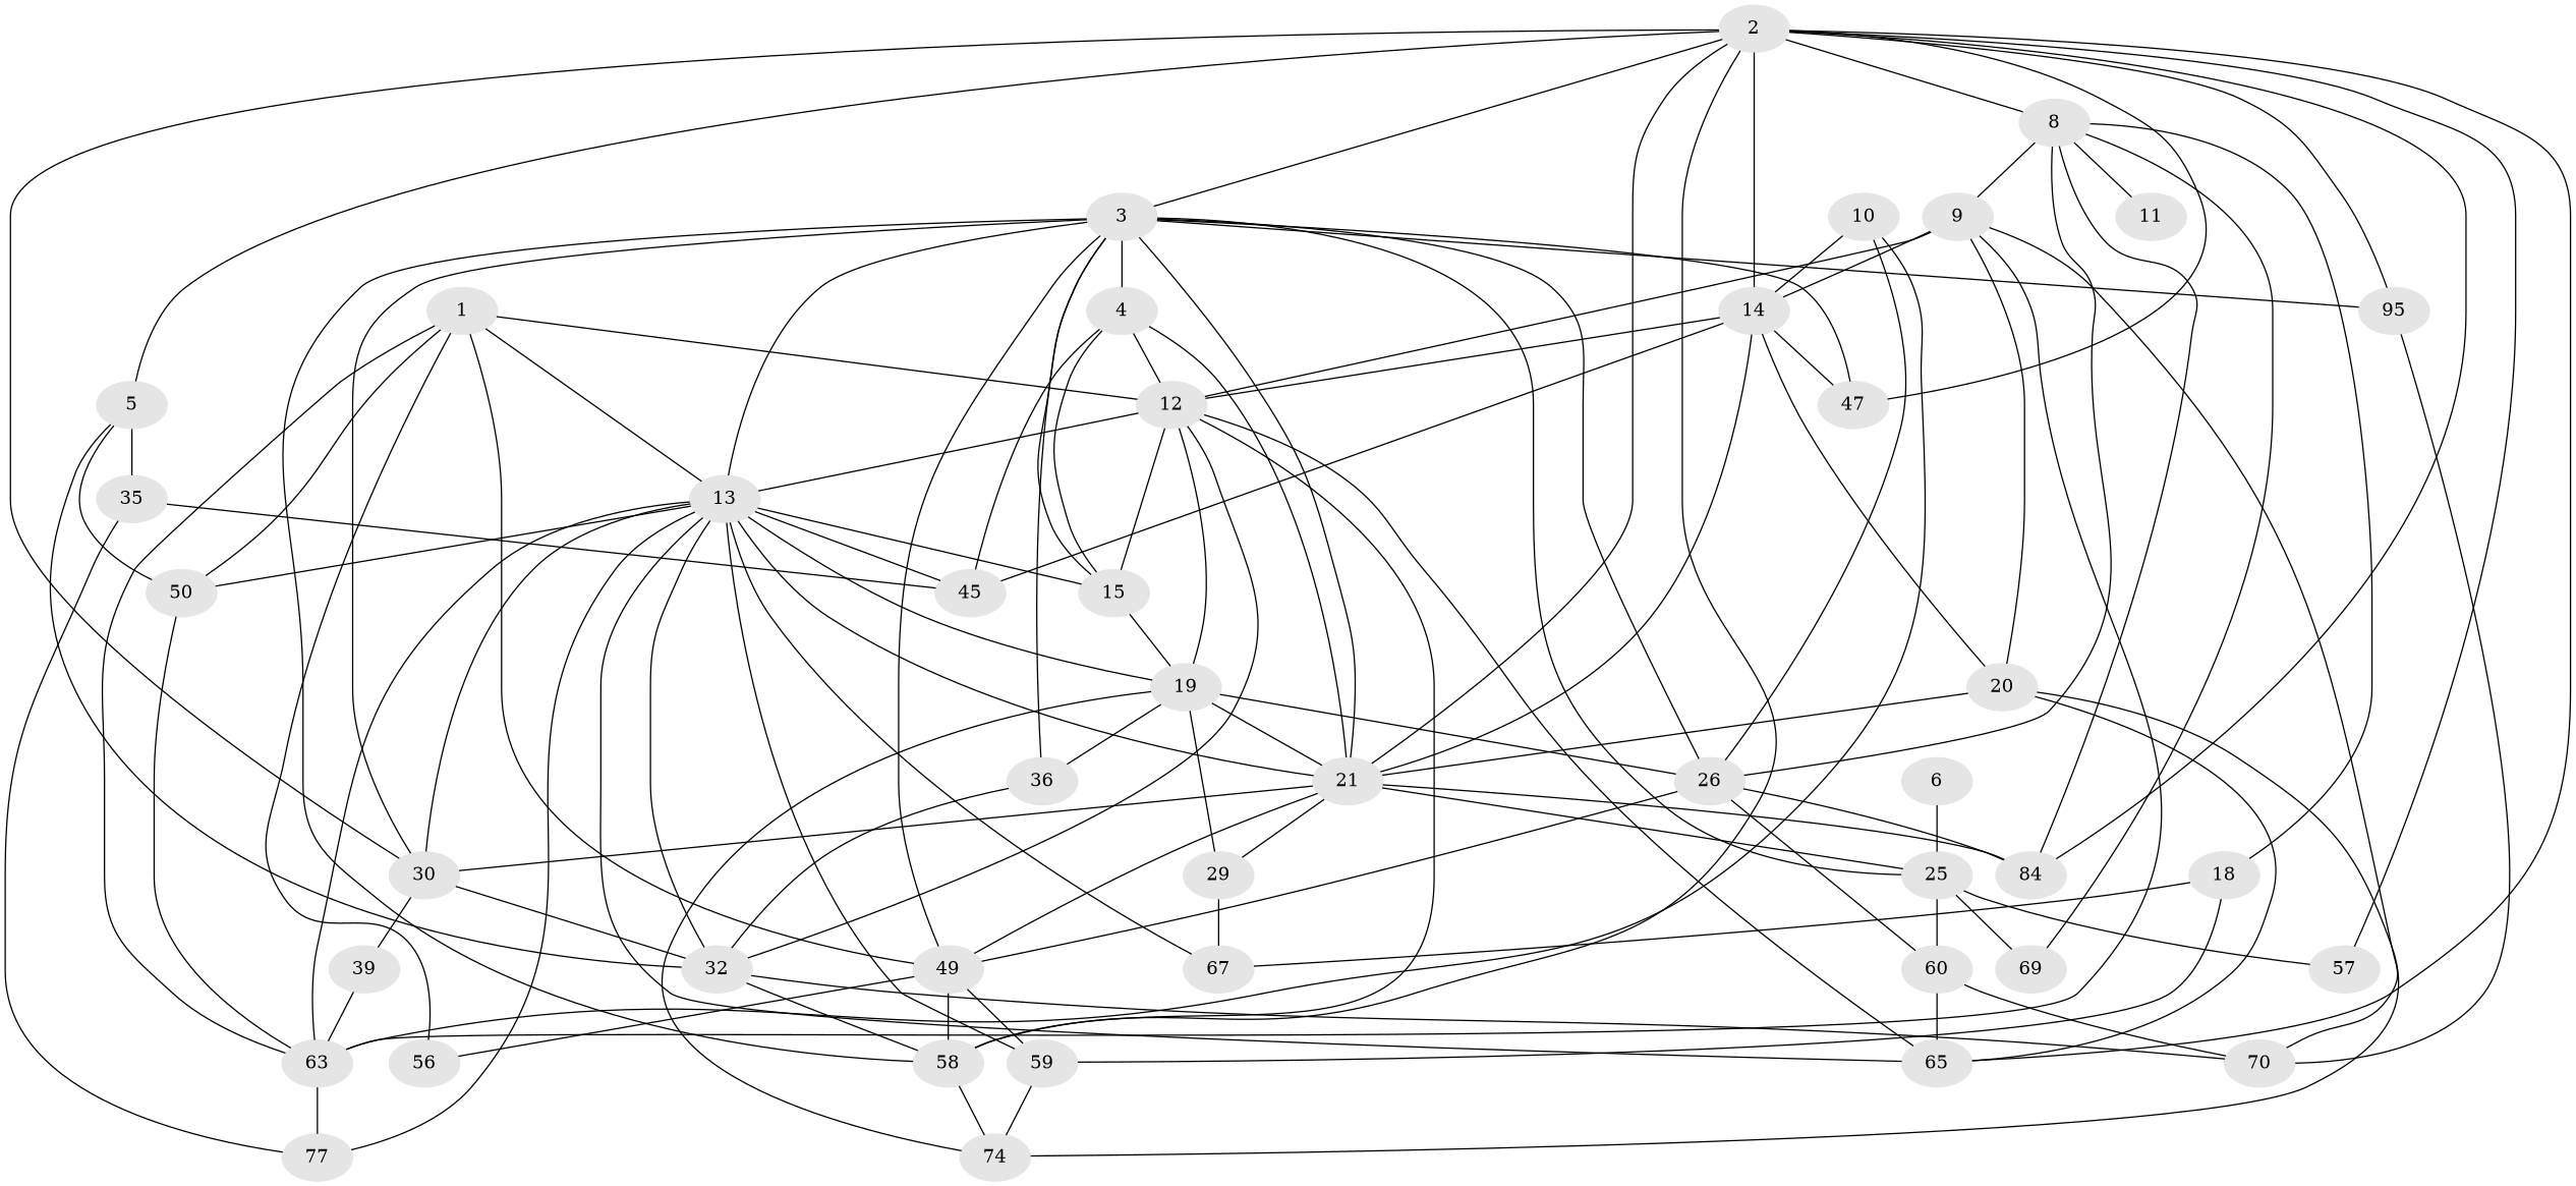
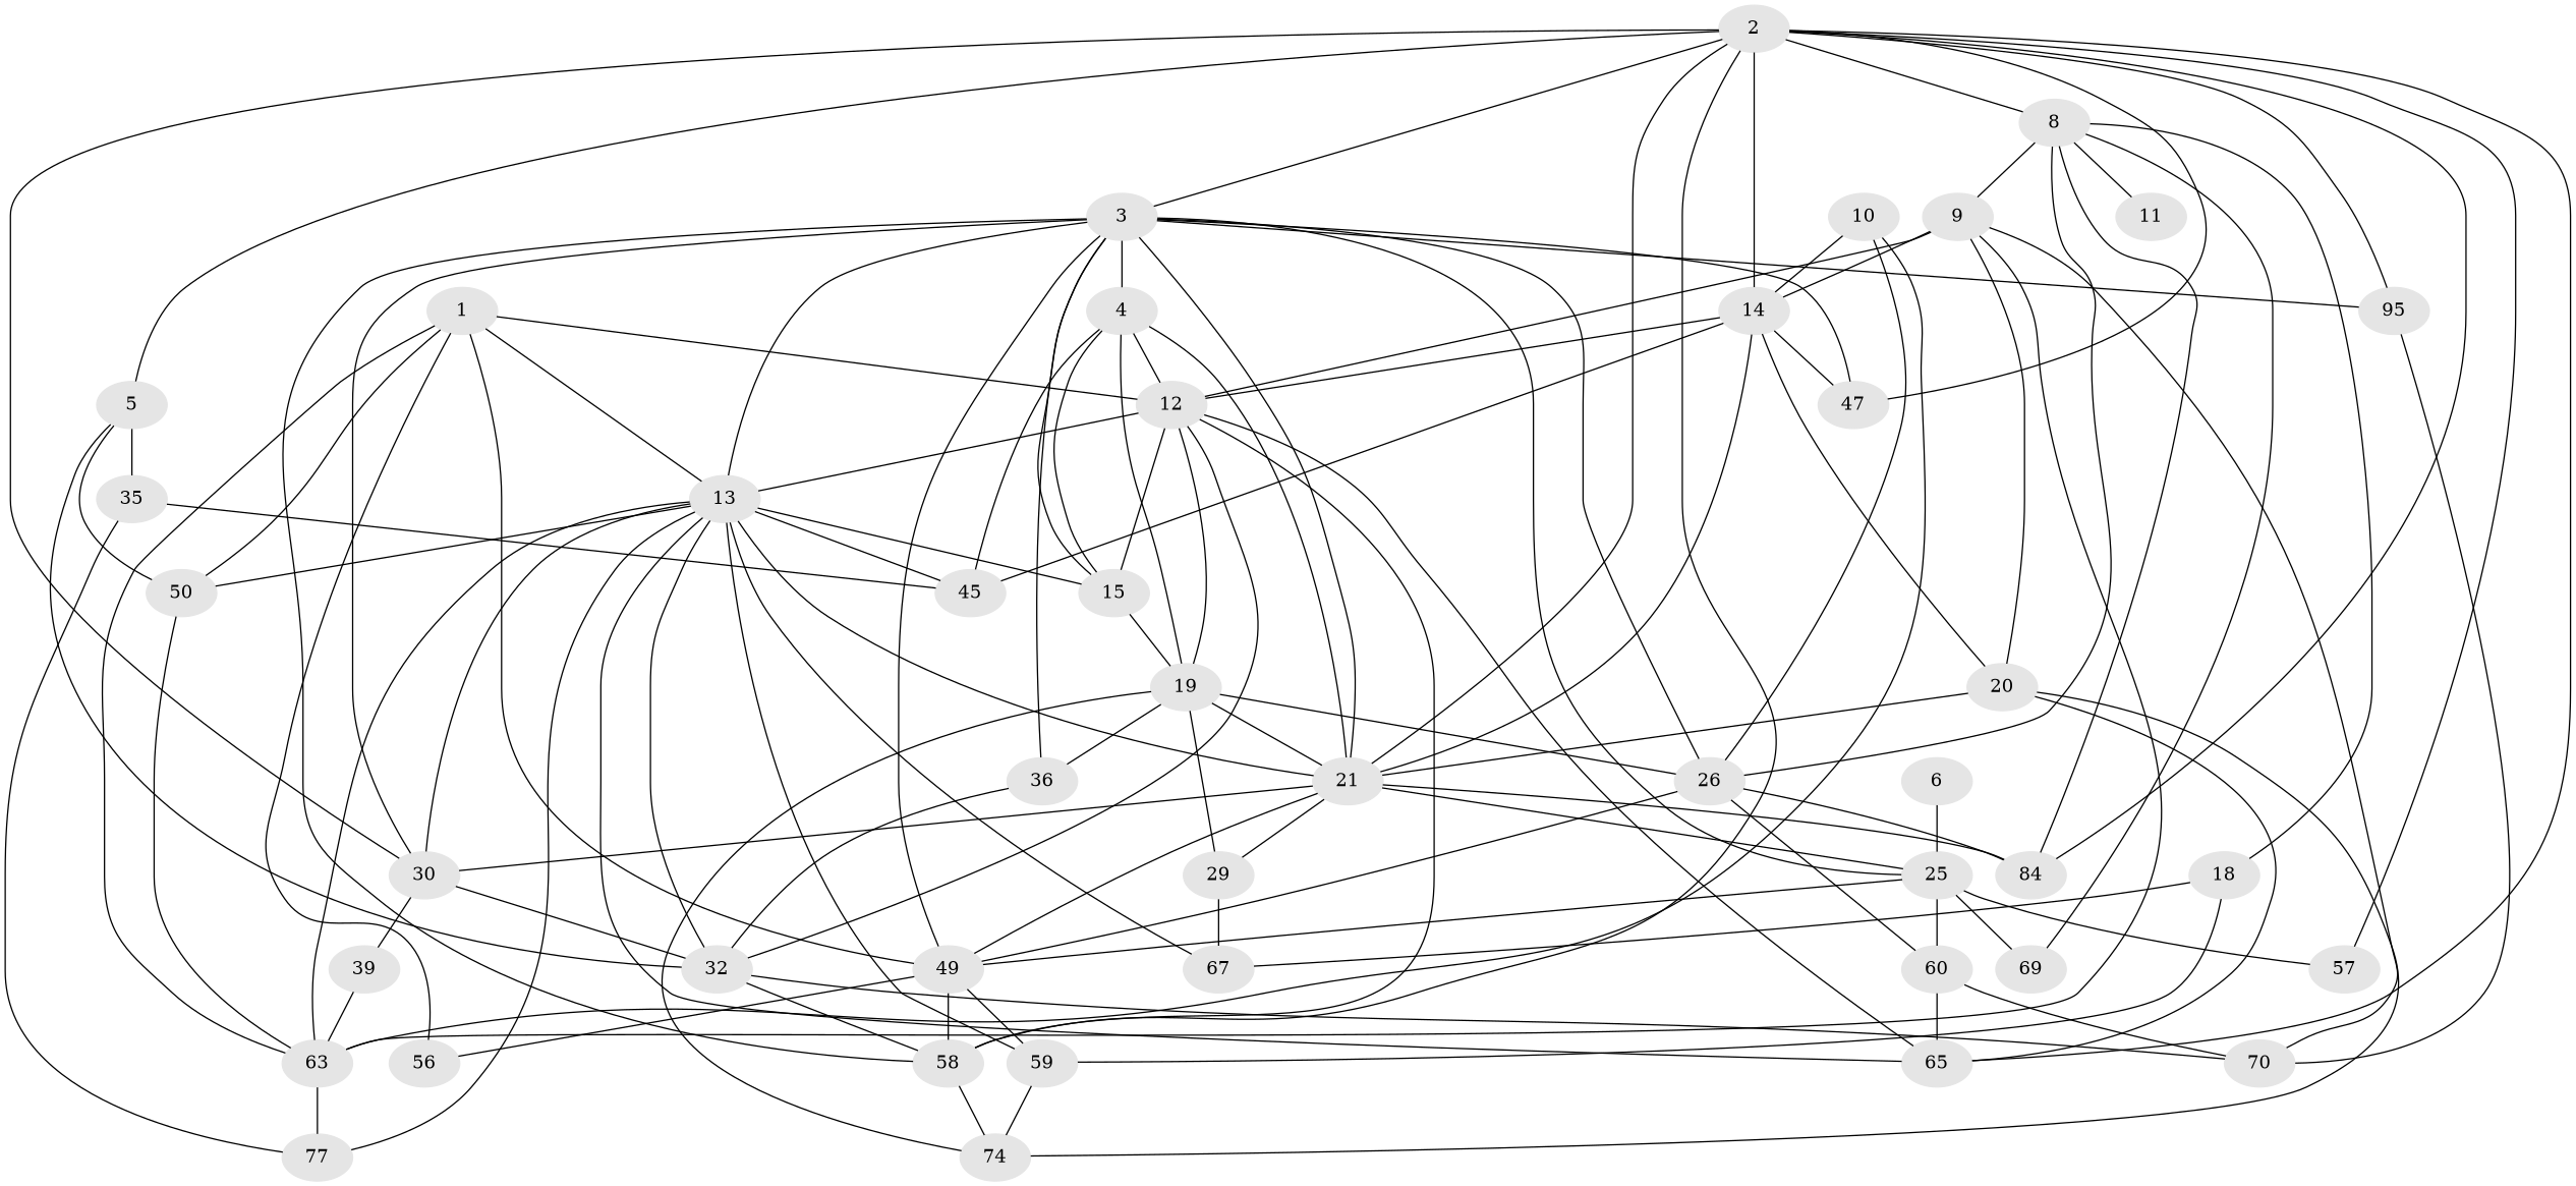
  graph {
    node [color=gray90 style=filled]
    1 [super="+48"]
    12 [super="+54+80"]
    13 [super="+33"]
    49 [super="+53"]
    50
    56
    63 [super="+88"]
    58 [super="+64"]
    65
    15
    19 [super="+52+73"]
    32 [super="+75"]
    21 [super="+46+66+71"]
    30 [super="+79"]
    45
    59
    67
    77
    2 [super="+24+7"]
    3 [super="+43+62+40"]
    5 [super="+42"]
    8 [super="+22+82"]
    47
    n24 [label=95]
    57
    84
    14 [super="+37"]
    4 [super="+23"]
    25 [super="+28"]
    26 [super="+34"]
    36
    35
    18 [super="+27"]
    9 [super="+16"]
    11
    69
    29
    39
    70
    74
    60
    6
    20 [super="+44"]
    10
    1 -- 12
    1 -- 13
    1 -- 49
    1 -- 50
    1 -- 56
    1 -- 63
    12 -- 13 [weight=2]
    12 -- 58
    12 -- 65
    12 -- 15
    12 -- 19
    12 -- 32
    13 -- 50
    13 -- 63
    13 -- 65
    13 -- 15
    13 -- 32
    13 -- 21
    13 -- 30
    13 -- 45
    13 -- 59
    13 -- 67
    13 -- 77
    49 -- 56
    49 -- 58 [weight=2]
    49 -- 59
    50 -- 63
    63 -- 77
    58 -- 74
    15 -- 19
    19 -- 21
    19 -- 26
    19 -- 36
    19 -- 29
    19 -- 74
    32 -- 58
    32 -- 70
    21 -- 49 [weight=2]
    21 -- 30
    21 -- 84
    21 -- 25
    21 -- 29
    30 -- 32
    30 -- 39
    59 -- 74
    2 -- 58 [weight=2]
    2 -- 65
    2 -- 21 [weight=2]
    2 -- 30
    2 -- 3
    2 -- 5 [weight=2]
    2 -- 8 [weight=2]
    2 -- 47
    2 -- n24
    2 -- 57 [weight=2]
    2 -- 84
    2 -- 14
    3 -- 13
    3 -- 49
    3 -- 58
    3 -- 15
    3 -- 21
    3 -- 30
    3 -- 47
    3 -- n24
    3 -- 4
    3 -- 25
    3 -- 26
    3 -- 36
    5 -- 50
    5 -- 32
    5 -- 35 [weight=2]
    8 -- 84
    8 -- 26
    8 -- 18
    8 -- 9
    8 -- 11
    8 -- 69
    n24 -- 70
    14 -- 12
    14 -- 21
    14 -- 45
    14 -- 47
    14 -- 20
    4 -- 12 [weight=2]
    4 -- 15
-   13 -- 19
+   4 -- 19
    4 -- 21
    4 -- 45
+   25 -- 49
    25 -- 57
    25 -- 69 [weight=2]
    25 -- 60 [weight=2]
    26 -- 49
    26 -- 84
    26 -- 60
    36 -- 32
    35 -- 45
    35 -- 77
    18 -- 59
    18 -- 67
    9 -- 12
    9 -- 63
    9 -- 14
    9 -- 70
    9 -- 20
    29 -- 67
    39 -- 63
    60 -- 65
    60 -- 70
    6 -- 25 [weight=2]
    20 -- 65
    20 -- 21
    20 -- 74
    10 -- 63
    10 -- 14
    10 -- 26
  }
